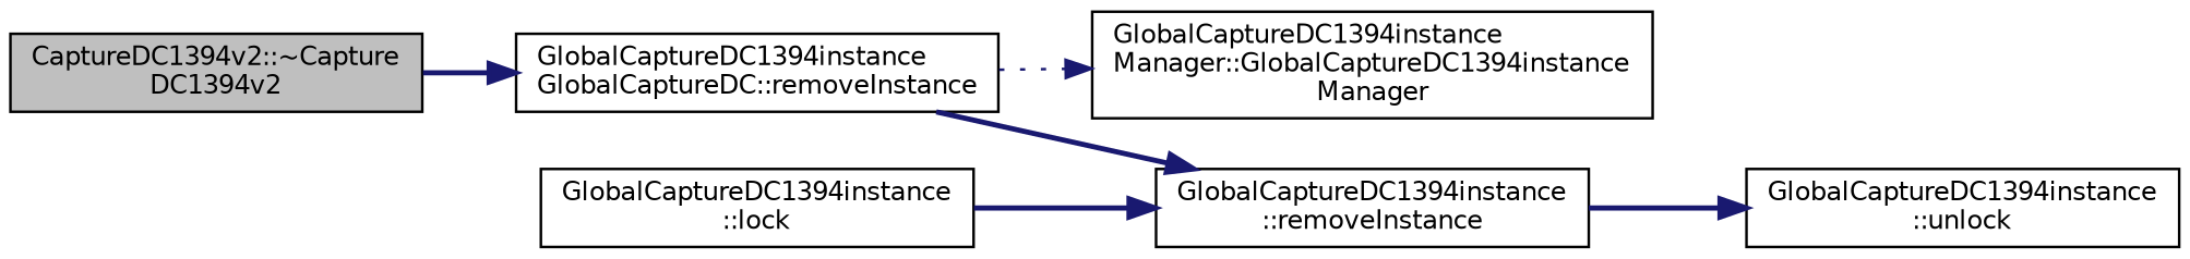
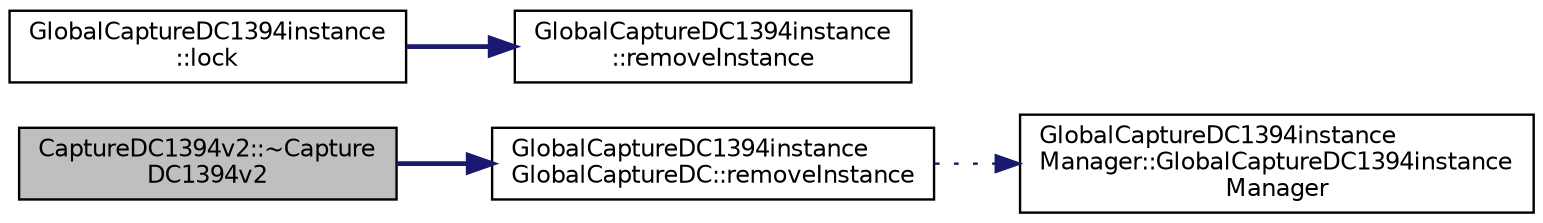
  digraph {
    rankdir=LR
    node [color=black fillcolor=white fontname=Helvetica fontsize=10 shape=record style=filled]
    edge [color=midnightblue fontname=Helvetica fontsize=10 labelfontname=Helvetica labelfontsize=10 style=bold]
    n1 [fillcolor=grey75 fontcolor=black height=0.2 label="CaptureDC1394v2::~Capture\lDC1394v2" width=0.4]
    n2 [height=0.2 label="GlobalCaptureDC1394instance\lGlobalCaptureDC::removeInstance" width=0.4]
    n3 [height=0.2 label="GlobalCaptureDC1394instance\lManager::GlobalCaptureDC1394instance\lManager" width=0.4]
    n4 [height=0.2 label="GlobalCaptureDC1394instance\l::removeInstance" width=0.4]
-   n5 [height=0.2 label="GlobalCaptureDC1394instance\l::unlock" width=0.4]
    n6 [height=0.2 label="GlobalCaptureDC1394instance\l::lock" width=0.4]
    n1 -> n2
    n2 -> n3 [style=dotted]
-   n2 -> n4
-   n4 -> n5
    n6 -> n4
  }
